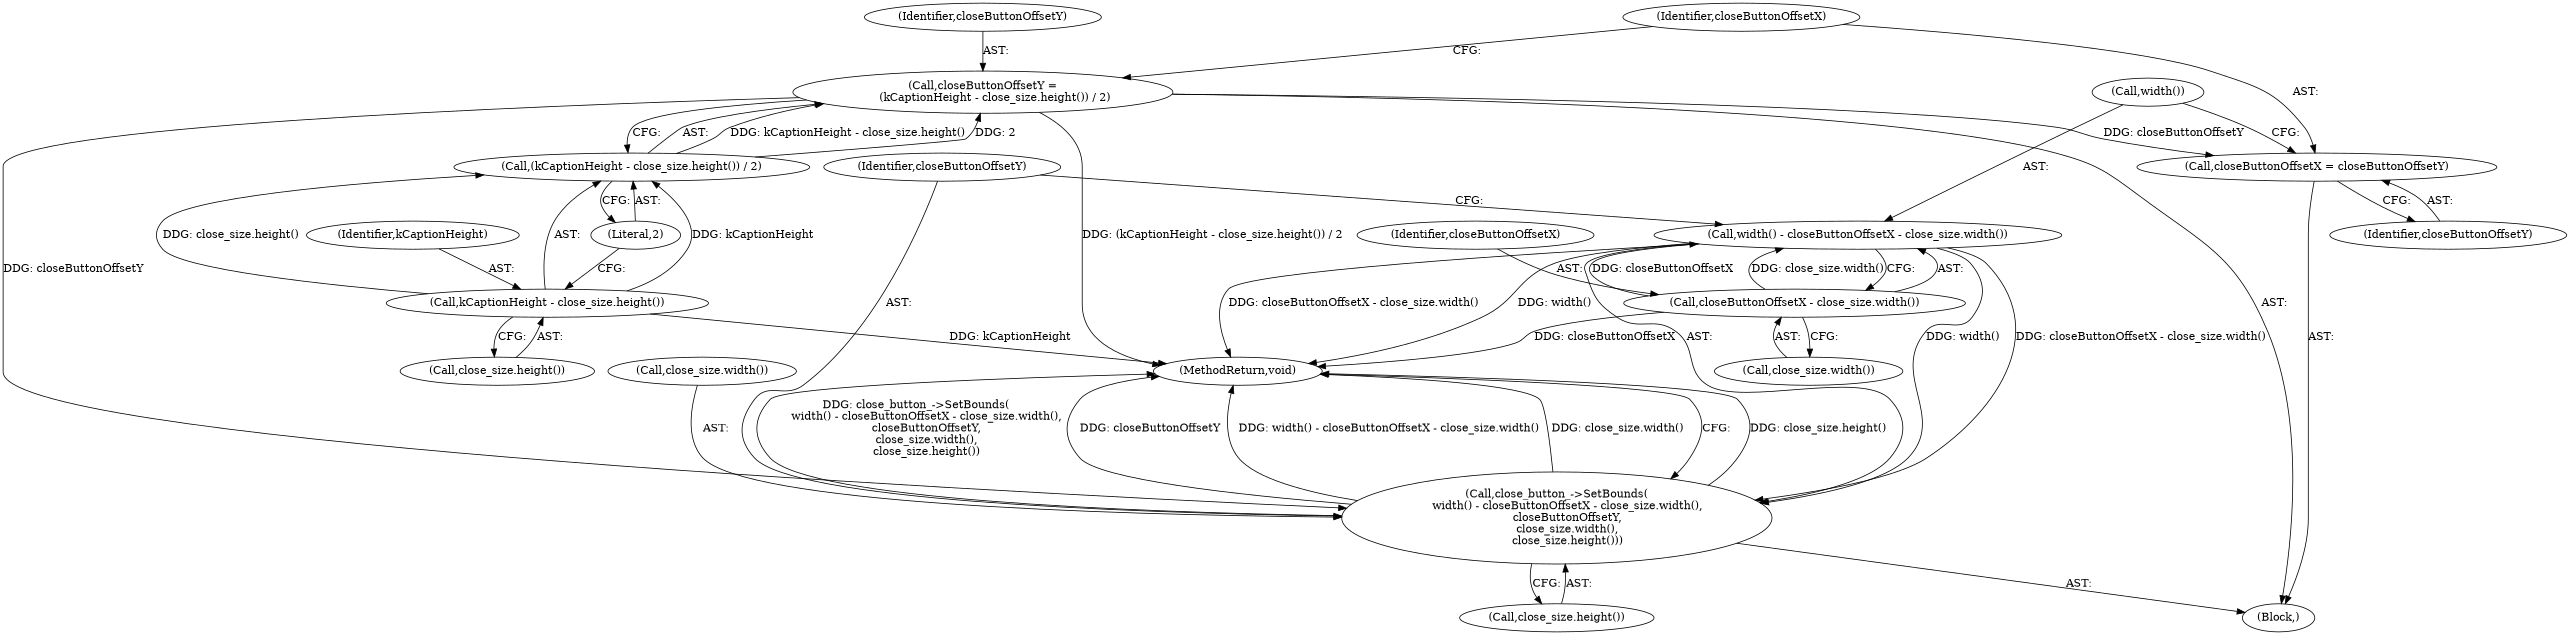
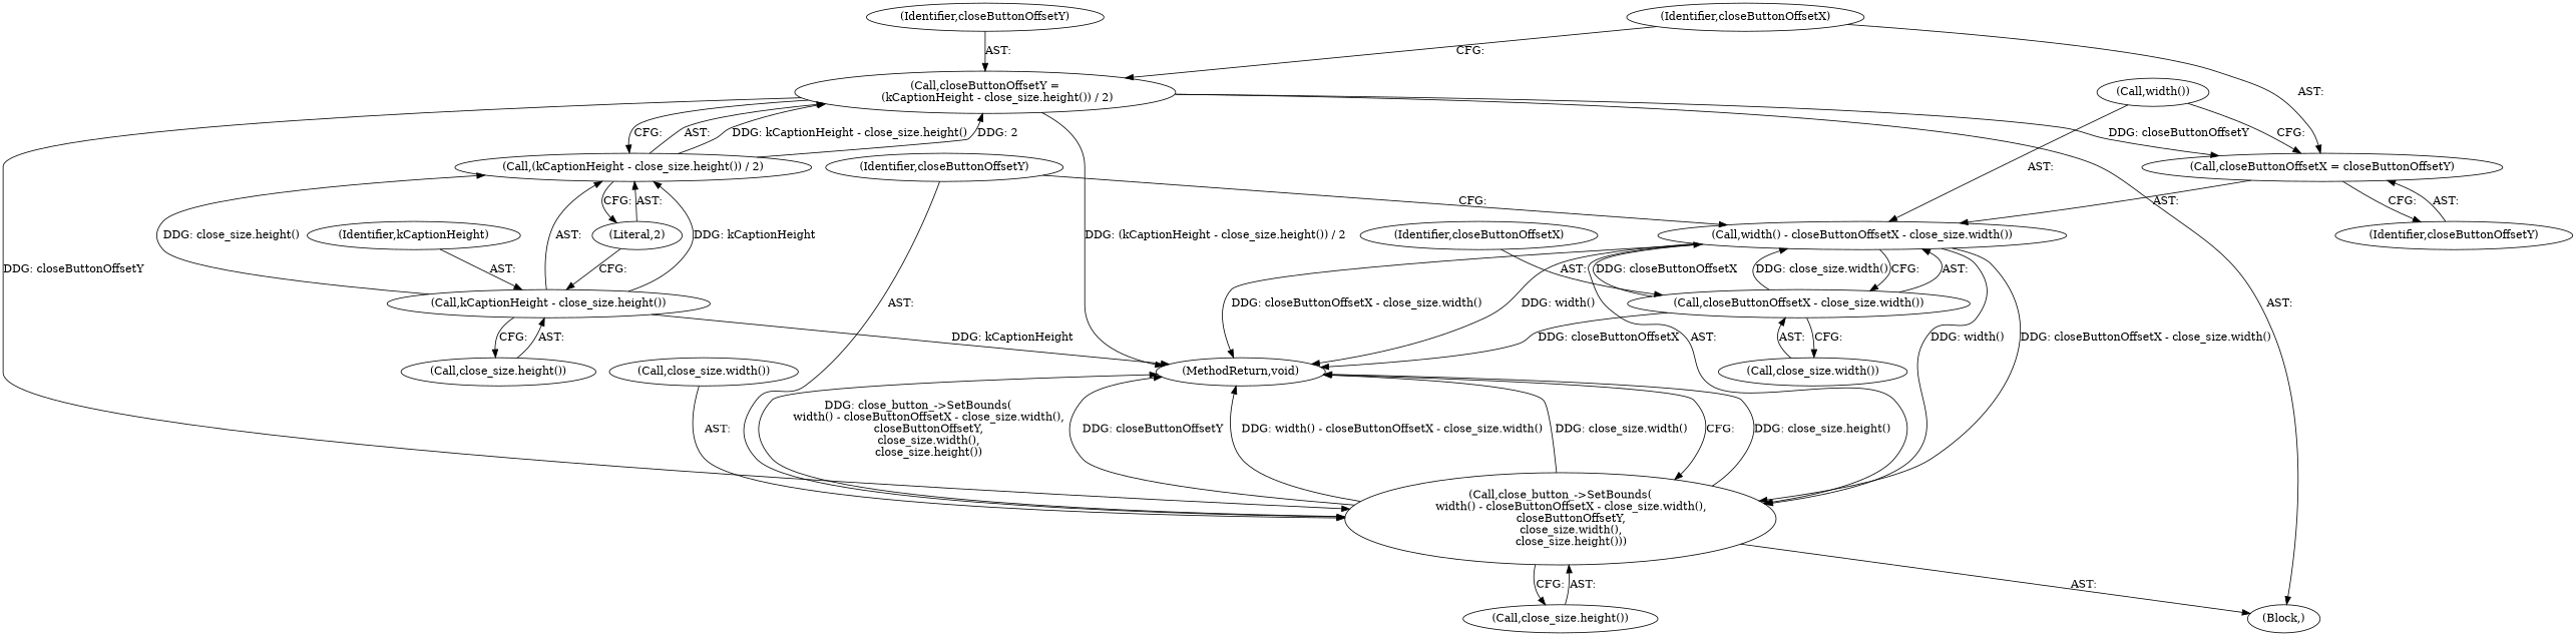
  digraph {
    n1 [label="(Call,closeButtonOffsetX = closeButtonOffsetY)"]
    n2 [label="(Block,)"]
    n3 [label="(Identifier,closeButtonOffsetY)"]
    n4 [label="(Call,closeButtonOffsetX - close_size.width())"]
    n5 [label="(MethodReturn,void)"]
    n6 [label="(Call,width() - closeButtonOffsetX - close_size.width())"]
    n7 [label="(Call,close_size.width())"]
    n8 [label="(Call,closeButtonOffsetY =\n       (kCaptionHeight - close_size.height()) / 2)"]
    n9 [label="(Call,(kCaptionHeight - close_size.height()) / 2)"]
    n10 [label="(Call,close_button_->SetBounds(\n      width() - closeButtonOffsetX - close_size.width(),\n      closeButtonOffsetY,\n      close_size.width(),\n      close_size.height()))"]
    n11 [label="(Literal,2)"]
    n12 [label="(Call,close_size.height())"]
    n13 [label="(Call,kCaptionHeight - close_size.height())"]
    n14 [label="(Call,close_size.height())"]
    n15 [label="(Call,width())"]
    n16 [label="(Identifier,closeButtonOffsetX)"]
    n17 [label="(Identifier,kCaptionHeight)"]
    n18 [label="(Identifier,closeButtonOffsetY)"]
    n19 [label="(Identifier,closeButtonOffsetX)"]
    n20 [label="(Identifier,closeButtonOffsetY)"]
    n21 [label="(Call,close_size.width())"]
-   n1 -> n2 [label="AST: "]
+   n1 -> n6 [label="AST: "]
    n1 -> n3 [label="CFG: "]
    n3 -> n1 [label="AST: "]
    n4 -> n5 [label="DDG: closeButtonOffsetX"]
    n4 -> n6 [label="AST: "]
    n4 -> n6 [label="DDG: closeButtonOffsetX"]
    n4 -> n6 [label="DDG: close_size.width()"]
    n4 -> n7 [label="CFG: "]
    n5 -> n10 [label="CFG: "]
    n6 -> n4 [label="CFG: "]
    n6 -> n5 [label="DDG: width()"]
    n6 -> n5 [label="DDG: closeButtonOffsetX - close_size.width()"]
    n6 -> n10 [label="AST: "]
    n6 -> n10 [label="DDG: width()"]
    n6 -> n10 [label="DDG: closeButtonOffsetX - close_size.width()"]
    n7 -> n4 [label="AST: "]
    n8 -> n1 [label="DDG: closeButtonOffsetY"]
    n8 -> n2 [label="AST: "]
    n8 -> n5 [label="DDG: (kCaptionHeight - close_size.height()) / 2"]
    n8 -> n9 [label="CFG: "]
    n8 -> n10 [label="DDG: closeButtonOffsetY"]
    n9 -> n8 [label="AST: "]
    n9 -> n8 [label="DDG: kCaptionHeight - close_size.height()"]
    n9 -> n8 [label="DDG: 2"]
    n9 -> n11 [label="CFG: "]
    n10 -> n2 [label="AST: "]
    n10 -> n5 [label="DDG: close_size.height()"]
    n10 -> n5 [label="DDG: close_button_->SetBounds(\n      width() - closeButtonOffsetX - close_size.width(),\n      closeButtonOffsetY,\n      close_size.width(),\n      close_size.height())"]
    n10 -> n5 [label="DDG: closeButtonOffsetY"]
    n10 -> n5 [label="DDG: width() - closeButtonOffsetX - close_size.width()"]
    n10 -> n5 [label="DDG: close_size.width()"]
    n10 -> n12 [label="CFG: "]
    n11 -> n9 [label="AST: "]
    n11 -> n13 [label="CFG: "]
    n12 -> n10 [label="AST: "]
    n13 -> n5 [label="DDG: kCaptionHeight"]
    n13 -> n9 [label="AST: "]
    n13 -> n9 [label="DDG: kCaptionHeight"]
    n13 -> n9 [label="DDG: close_size.height()"]
    n13 -> n14 [label="CFG: "]
    n14 -> n13 [label="AST: "]
    n15 -> n1 [label="CFG: "]
    n15 -> n6 [label="AST: "]
    n16 -> n1 [label="AST: "]
    n16 -> n8 [label="CFG: "]
    n17 -> n13 [label="AST: "]
    n18 -> n6 [label="CFG: "]
    n18 -> n10 [label="AST: "]
    n19 -> n4 [label="AST: "]
    n20 -> n8 [label="AST: "]
    n21 -> n10 [label="AST: "]
  }
